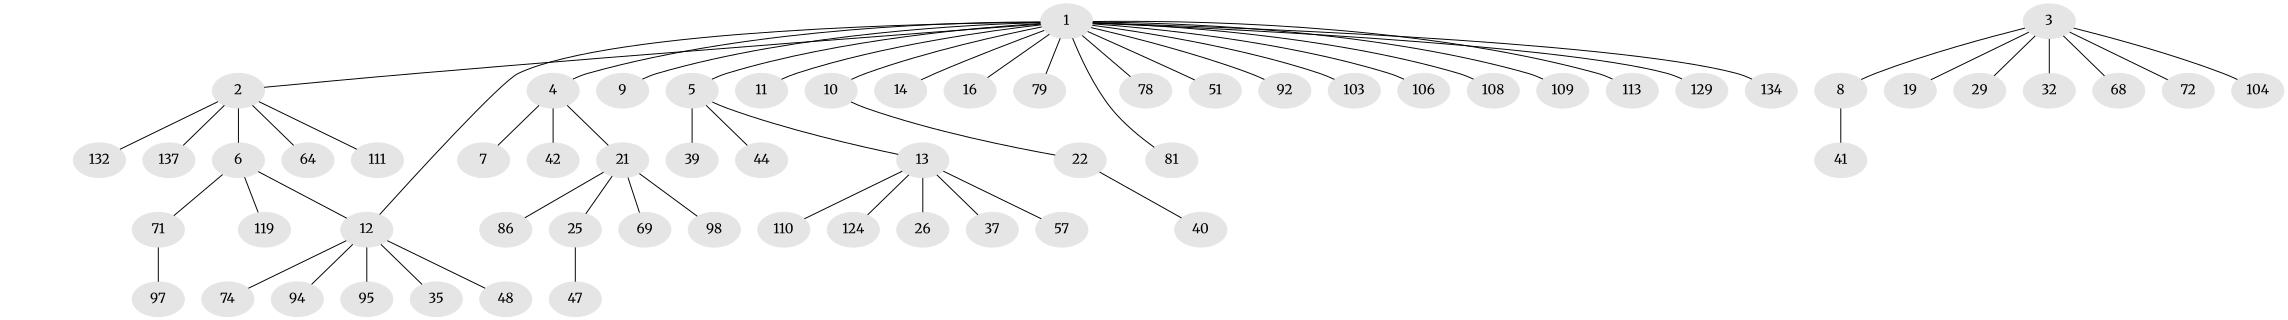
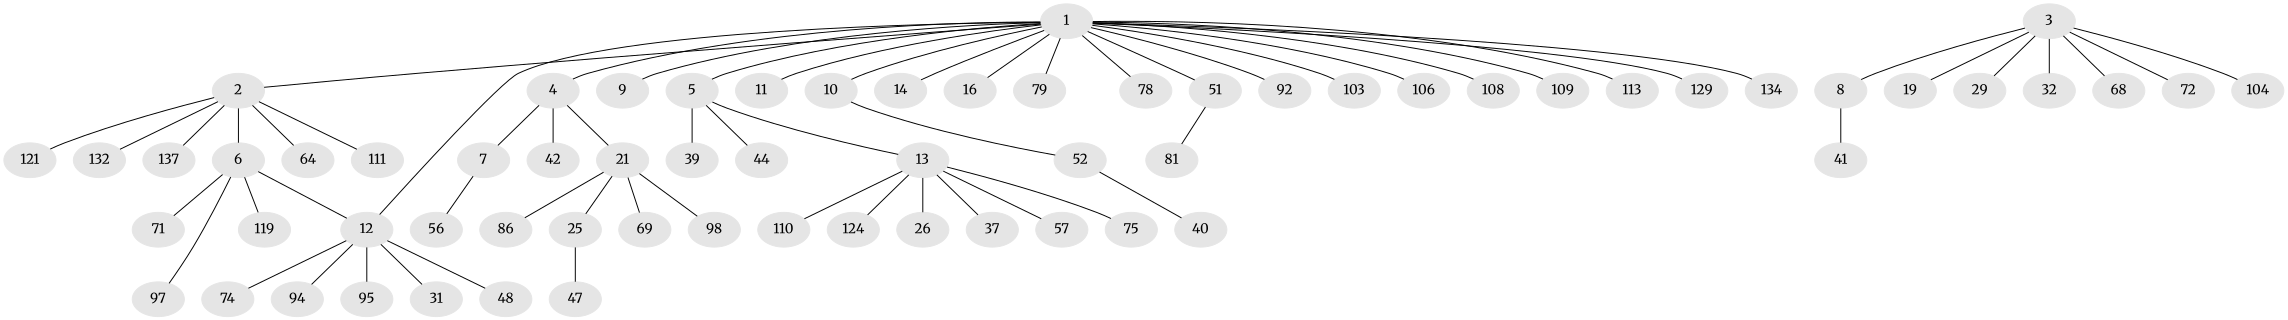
  graph {
    fontname=Merriweather
    node [color=gray90 fontname=Merriweather style=filled]
    edge [fontname=Merriweather]
    1
    2
    4
    5 [super="+54+61+62+76+100+125+126+65+37+33+46+24"]
    9
    10 [super="+53+52+31+23+66+91"]
    11
    12 [super="+28+17"]
    14
    16
    n11 [label=79]
    51 [super="+101"]
    78
    81
    92
    103
    106
    108
    109
    113
    129
    134
    6 [super="+18"]
    64
    111
+   121
    132
    137
    3
    8
    19 [super="+90"]
    29
    32 [super="+116"]
    n34 [label=68]
    72 [super="+115"]
    104
    7 [super="+43+73+84+102+112+128"]
    21
    42
    13
    39
    44
-   22
-   35
+   22 [label=52]
+   35 [label=31]
    48 [super="+117"]
    74 [super="+107"]
    94 [super="+98+123"]
    95 [super="+131"]
    71
    97 [super="+120"]
    119
    41 [super="+105"]
+   56
    25 [super="+34+27"]
    n55 [label=69]
    n56 [label=98]
    86
    26
    n59 [label=37]
    57
+   75
    110
    124
    40
    47 [super="+89"]
    1 -- 2
    1 -- 4
    1 -- 5
    1 -- 9
    1 -- 10 [weight=2]
    1 -- 11
    1 -- 12
    1 -- 14
    1 -- 16
    1 -- n11
    1 -- 51
    1 -- 78
-   1 -- 81
+   51 -- 81
    1 -- 92
    1 -- 103
    1 -- 106
    1 -- 108
    1 -- 109
    1 -- 113
    1 -- 129
    1 -- 134
    2 -- 6
    2 -- 64
    2 -- 111
+   2 -- 121
    2 -- 132
    2 -- 137
    4 -- 7
    4 -- 21
    4 -- 42
    5 -- 13
    5 -- 39
    5 -- 44
    10 -- 22
    12 -- 35
    12 -- 48
    12 -- 74
    12 -- 94
    12 -- 95
    6 -- 12
    6 -- 71
-   71 -- 97
+   6 -- 97
    6 -- 119
    3 -- 8
    3 -- 19
    3 -- 29
    3 -- 32
    3 -- n34
    3 -- 72
    3 -- 104
    8 -- 41
+   7 -- 56
    21 -- 25
    21 -- n55
    21 -- n56
    21 -- 86
    13 -- 26
    13 -- n59
    13 -- 57
+   13 -- 75
    13 -- 110
    13 -- 124
    22 -- 40
    25 -- 47
  }
